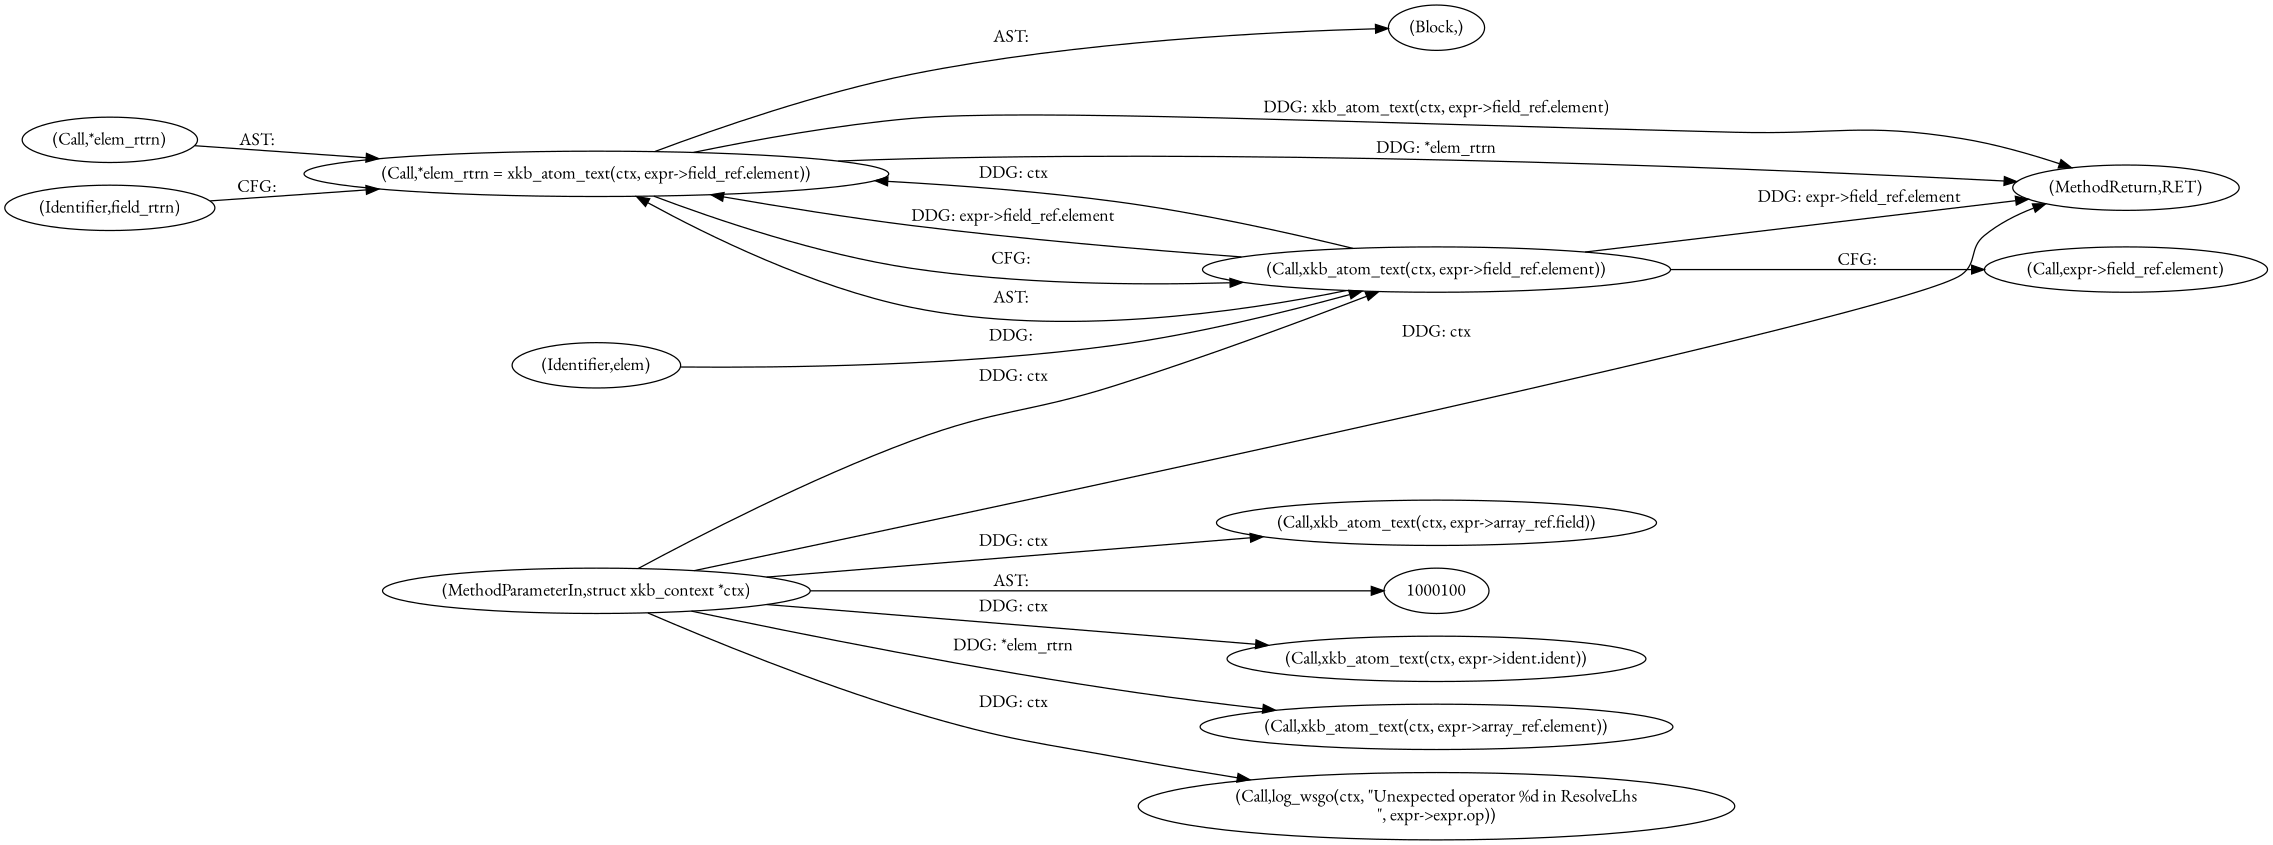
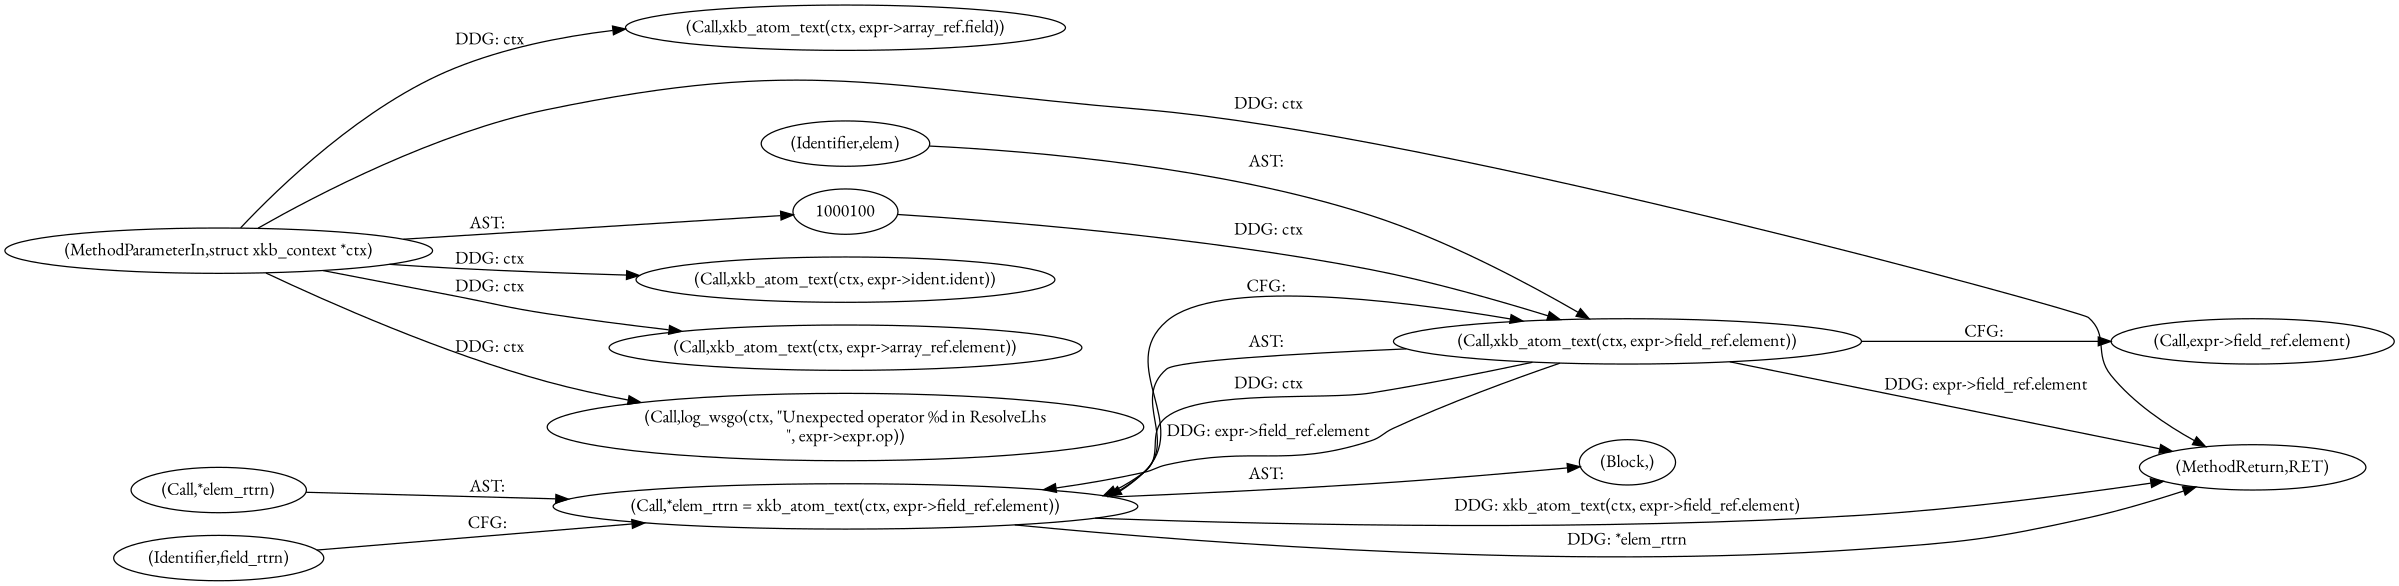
  digraph {
    fontname="EB Garamond"
    rankdir=LR
    node [fontname="EB Garamond"]
    edge [fontname="EB Garamond"]
    n1 [label="(Call,*elem_rtrn = xkb_atom_text(ctx, expr->field_ref.element))"]
    n2 [label="(Call,xkb_atom_text(ctx, expr->field_ref.element))"]
    n3 [label="(Block,)"]
    n4 [label="(MethodReturn,RET)"]
    n5 [label="(Call,expr->field_ref.element)"]
    n6 [label="(MethodParameterIn,struct xkb_context *ctx)"]
    n7 [label="(Call,xkb_atom_text(ctx, expr->ident.ident))"]
    n8 [label="(Call,xkb_atom_text(ctx, expr->array_ref.element))"]
    n9 [label="(Call,log_wsgo(ctx, \"Unexpected operator %d in ResolveLhs\n\", expr->expr.op))"]
    n10 [label="(Call,xkb_atom_text(ctx, expr->array_ref.field))"]
    1000100
    n12 [label="(Call,*elem_rtrn)"]
    n13 [label="(Identifier,elem)"]
    n14 [label="(Identifier,field_rtrn)"]
    n1 -> n2 [label="CFG: "]
    n1 -> n3 [label="AST: "]
    n1 -> n4 [label="DDG: xkb_atom_text(ctx, expr->field_ref.element)"]
    n1 -> n4 [label="DDG: *elem_rtrn"]
    n2 -> n1 [label="AST: "]
    n2 -> n1 [label="DDG: ctx"]
    n2 -> n1 [label="DDG: expr->field_ref.element"]
    n2 -> n4 [label="DDG: expr->field_ref.element"]
    n2 -> n5 [label="CFG: "]
-   n6 -> n2 [label="DDG: ctx"]
+   1000100 -> n2 [label="DDG: ctx"]
    n6 -> n4 [label="DDG: ctx"]
    n6 -> n7 [label="DDG: ctx"]
-   n6 -> n8 [label="DDG: *elem_rtrn"]
+   n6 -> n8 [label="DDG: ctx"]
    n6 -> n9 [label="DDG: ctx"]
    n6 -> n10 [label="DDG: ctx"]
    n6 -> 1000100 [label="AST: "]
    n12 -> n1 [label="AST: "]
-   n13 -> n2 [label="DDG: "]
+   n13 -> n2 [label="AST: "]
    n14 -> n1 [label="CFG: "]
  }
